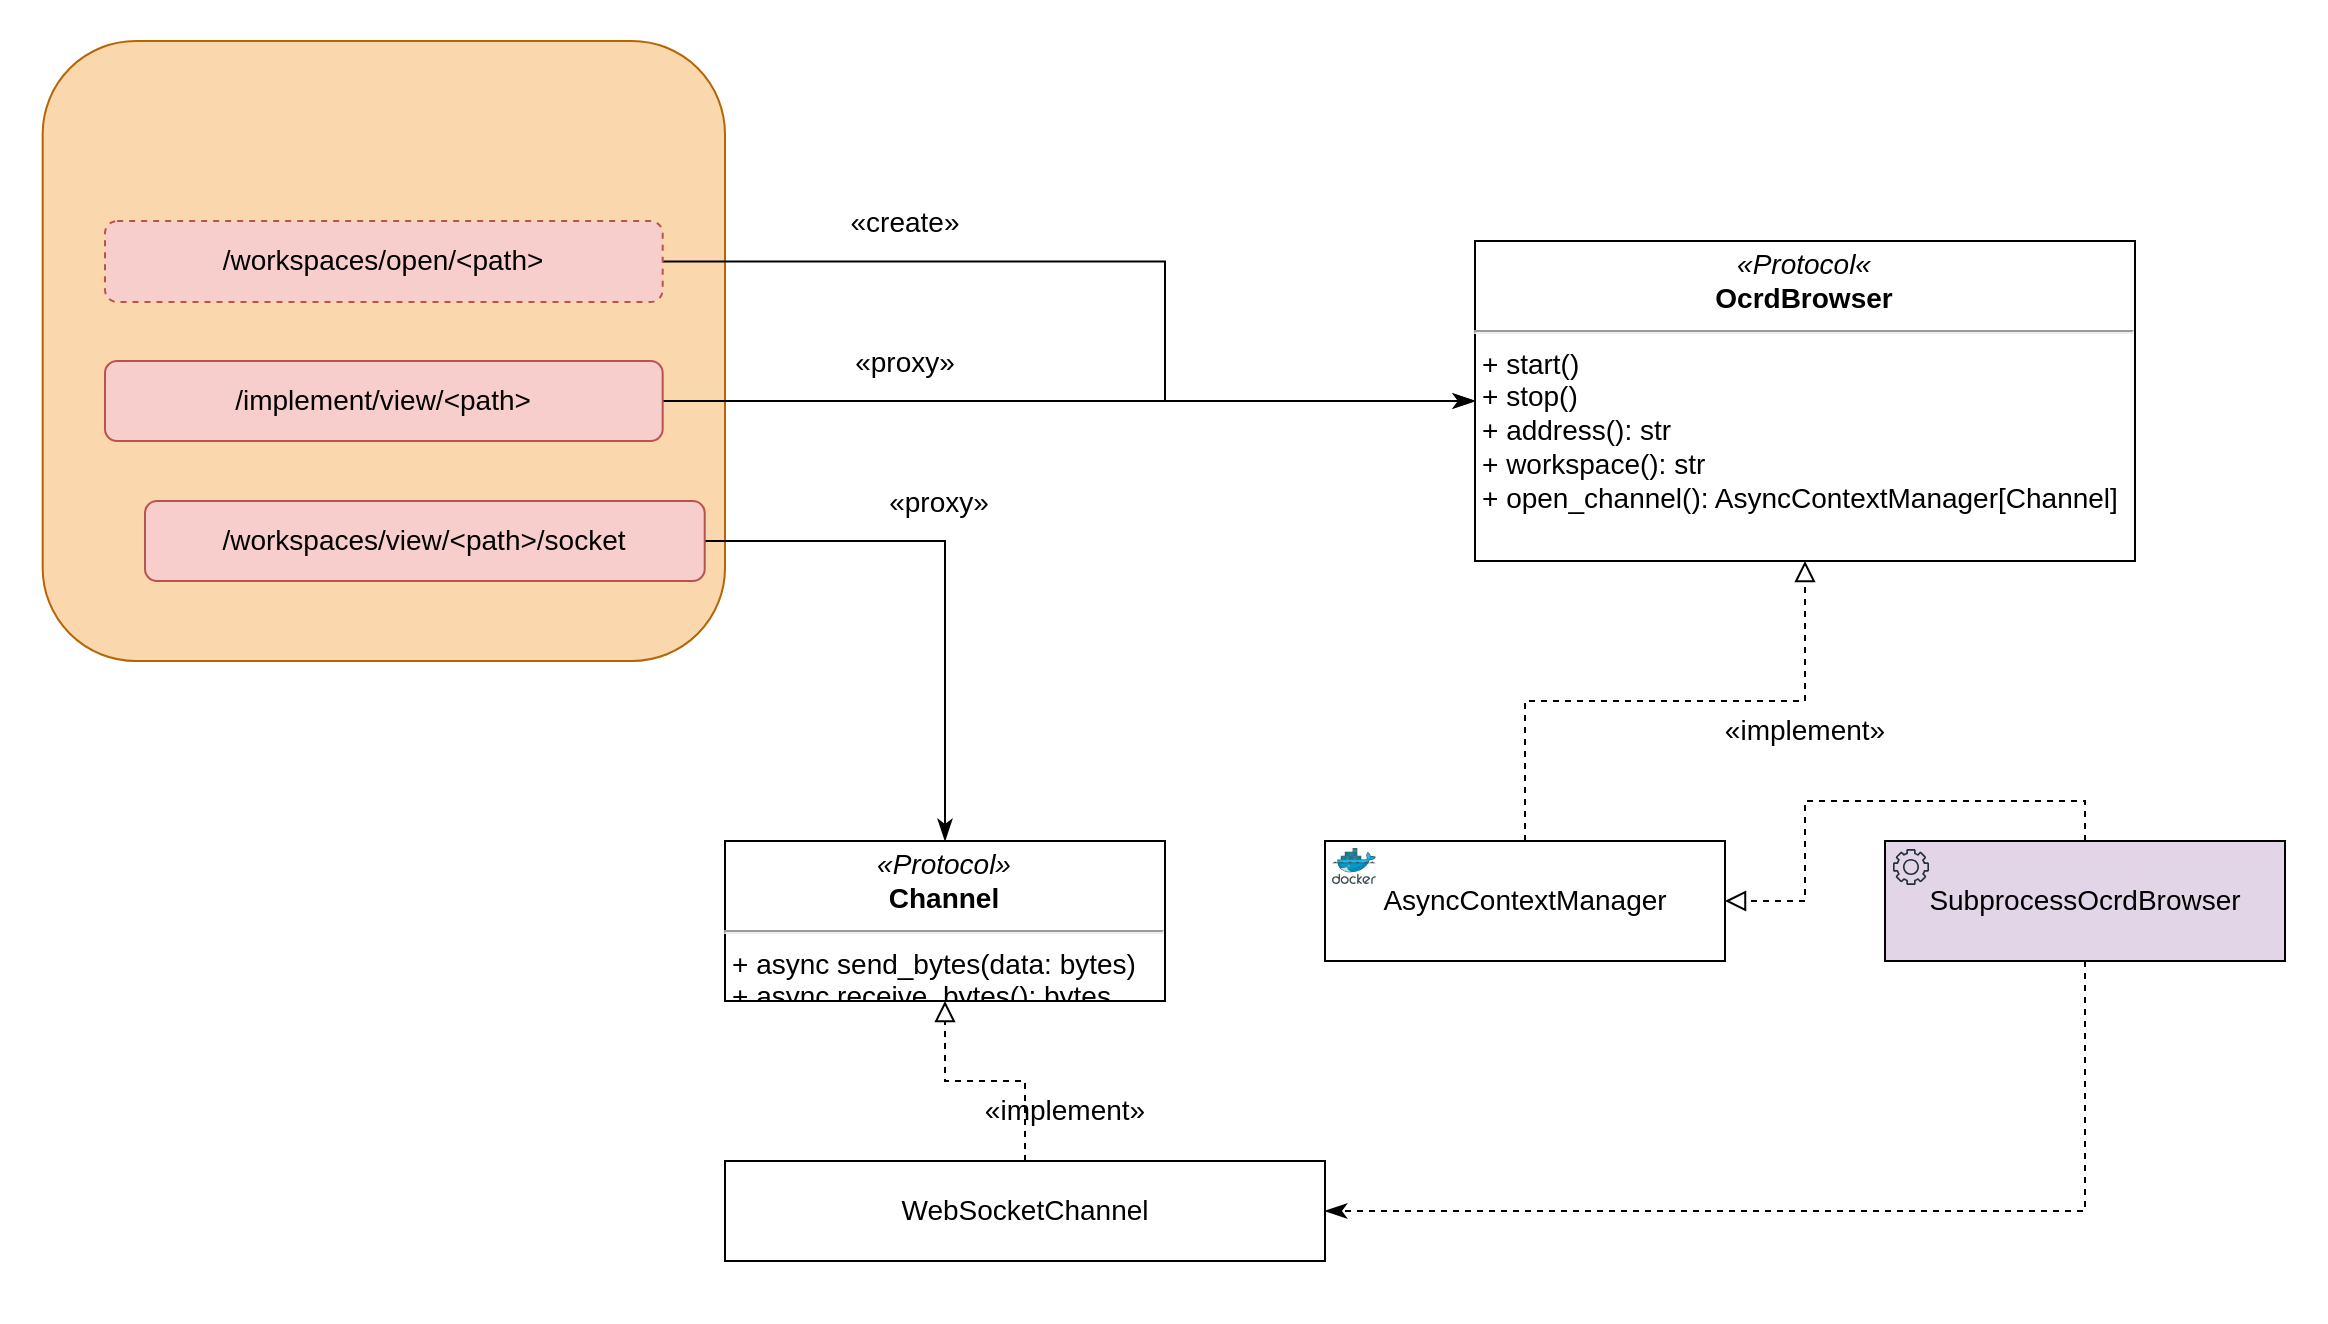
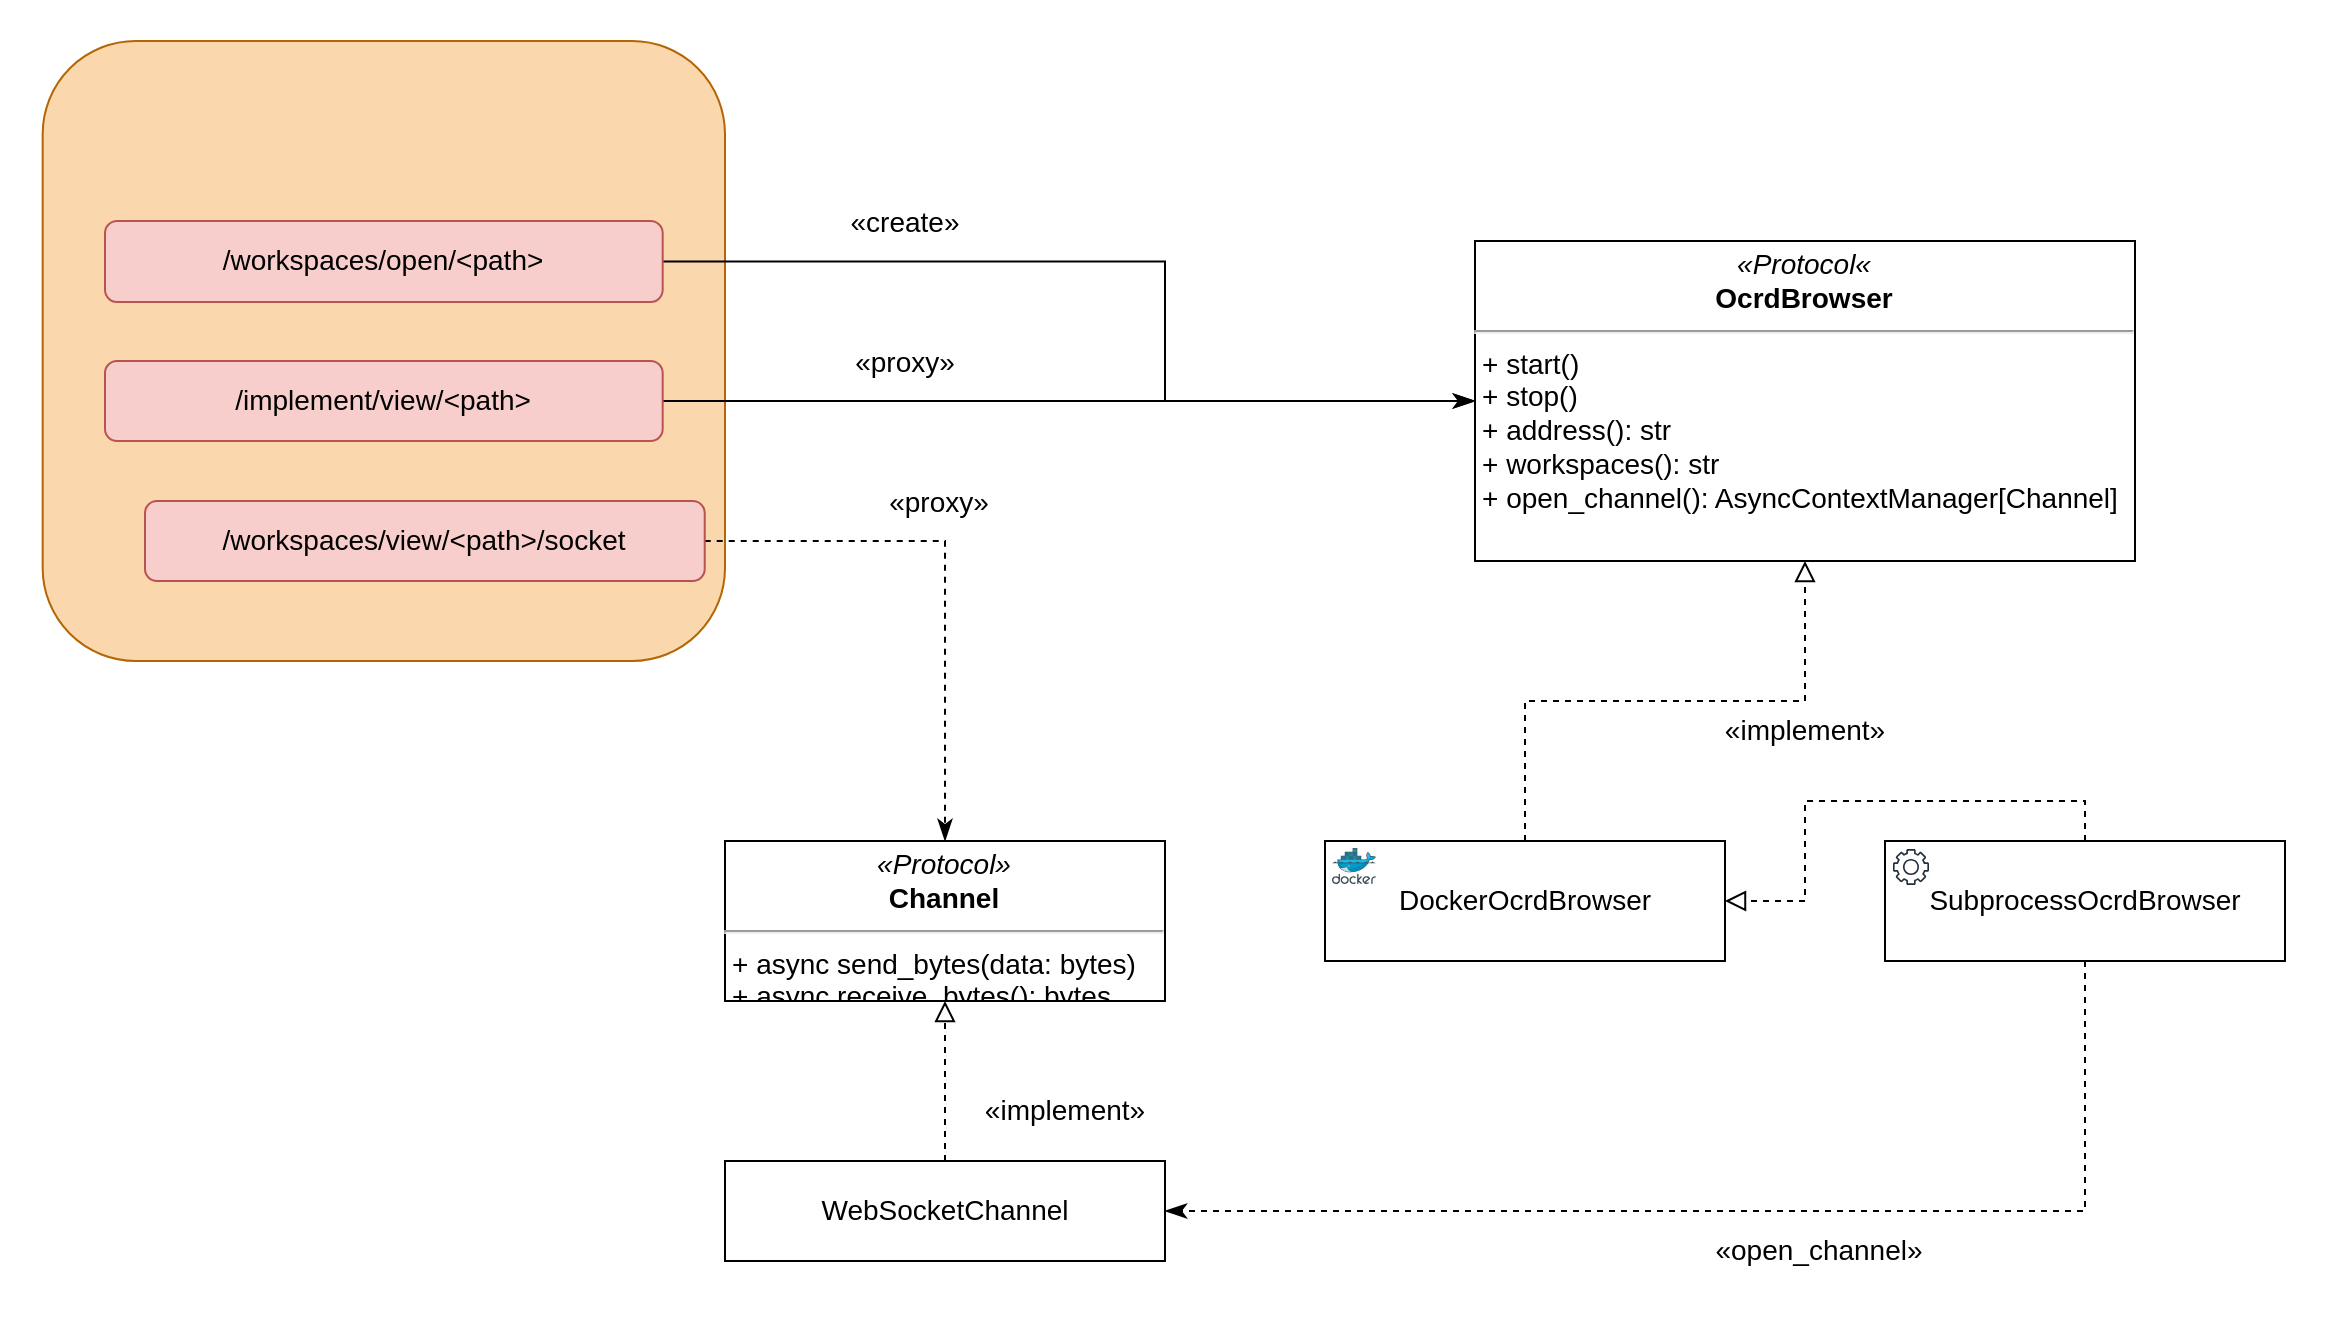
  <mxCell id="0" />
  <mxCell id="1" parent="0" />
  <mxCell id="2" value="" style="rounded=1;whiteSpace=wrap;html=1;fontSize=14;fillColor=#fad7ac;strokeColor=#b46504;" vertex="1" parent="1"><mxGeometry x="20.83" y="20" width="341.17" height="310" as="geometry" /></mxCell>
  <mxCell id="3" style="edgeStyle=orthogonalEdgeStyle;rounded=0;orthogonalLoop=1;jettySize=auto;html=1;exitX=1;exitY=0.5;exitDx=0;exitDy=0;entryX=0;entryY=0.5;entryDx=0;entryDy=0;fontSize=14;endArrow=classicThin;endFill=1;startSize=8;endSize=8;" edge="1" parent="1" source="5" target="12"><mxGeometry relative="1" as="geometry"><Array as="points"><mxPoint x="582" y="130" /><mxPoint x="582" y="200" /></Array></mxGeometry></mxCell>
  <mxCell id="4" value="«create»" style="edgeLabel;html=1;align=center;verticalAlign=middle;resizable=0;points=[];fontSize=14;labelBackgroundColor=none;" vertex="1" connectable="0" parent="3"><mxGeometry x="-0.528" y="2" relative="1" as="geometry"><mxPoint x="9" y="-18" as="offset" /></mxGeometry></mxCell>
- <mxCell id="5" value="/workspaces/open/&amp;lt;path&amp;gt;" style="rounded=1;whiteSpace=wrap;html=1;fontSize=14;fillColor=#f8cecc;strokeColor=#b85450;dashed=1;" vertex="1" parent="1"><mxGeometry x="52" y="110" width="278.84" height="40.5" as="geometry" /></mxCell>
+ <mxCell id="5" value="/workspaces/open/&amp;lt;path&amp;gt;" style="rounded=1;whiteSpace=wrap;html=1;fontSize=14;fillColor=#f8cecc;strokeColor=#b85450;" vertex="1" parent="1"><mxGeometry x="52" y="110" width="278.84" height="40.5" as="geometry" /></mxCell>
  <mxCell id="6" style="edgeStyle=orthogonalEdgeStyle;rounded=0;orthogonalLoop=1;jettySize=auto;html=1;exitX=1;exitY=0.5;exitDx=0;exitDy=0;entryX=0;entryY=0.5;entryDx=0;entryDy=0;fontSize=14;endArrow=classicThin;endFill=1;startSize=8;endSize=8;" edge="1" parent="1" source="8" target="12"><mxGeometry relative="1" as="geometry"><Array as="points"><mxPoint x="372" y="200" /><mxPoint x="372" y="200" /></Array></mxGeometry></mxCell>
  <mxCell id="7" value="«proxy»" style="edgeLabel;html=1;align=center;verticalAlign=middle;resizable=0;points=[];fontSize=14;labelBackgroundColor=none;" vertex="1" connectable="0" parent="6"><mxGeometry x="-0.637" y="2" relative="1" as="geometry"><mxPoint x="47" y="-18" as="offset" /></mxGeometry></mxCell>
  <mxCell id="8" value="/implement/view/&amp;lt;path&amp;gt;" style="rounded=1;whiteSpace=wrap;html=1;fontSize=14;fillColor=#f8cecc;strokeColor=#b85450;" vertex="1" parent="1"><mxGeometry x="52" y="180" width="278.84" height="40" as="geometry" /></mxCell>
- <mxCell id="9" style="rounded=0;orthogonalLoop=1;jettySize=auto;html=1;exitX=1;exitY=0.5;exitDx=0;exitDy=0;entryX=0.5;entryY=0;entryDx=0;entryDy=0;fontSize=14;endArrow=classicThin;endFill=1;startSize=8;endSize=8;edgeStyle=orthogonalEdgeStyle;" edge="1" parent="1" source="11" target="25"><mxGeometry relative="1" as="geometry" /></mxCell>
+ <mxCell id="9" style="rounded=0;orthogonalLoop=1;jettySize=auto;html=1;exitX=1;exitY=0.5;exitDx=0;exitDy=0;entryX=0.5;entryY=0;entryDx=0;entryDy=0;fontSize=14;endArrow=classicThin;endFill=1;startSize=8;endSize=8;edgeStyle=orthogonalEdgeStyle;dashed=1;" edge="1" parent="1" source="11" target="25"><mxGeometry relative="1" as="geometry" /></mxCell>
  <mxCell id="10" value="«proxy»" style="edgeLabel;html=1;align=center;verticalAlign=middle;resizable=0;points=[];fontSize=14;labelBackgroundColor=none;" vertex="1" connectable="0" parent="9"><mxGeometry x="-0.671" relative="1" as="geometry"><mxPoint x="73" y="-20" as="offset" /></mxGeometry></mxCell>
  <mxCell id="11" value="/workspaces/view/&amp;lt;path&amp;gt;/socket" style="rounded=1;whiteSpace=wrap;html=1;fontSize=14;fillColor=#f8cecc;strokeColor=#b85450;" vertex="1" parent="1"><mxGeometry x="72" y="250" width="279.86" height="40" as="geometry" /></mxCell>
- <mxCell id="12" value="&lt;p style=&quot;margin: 4px 0px 0px; text-align: center; font-size: 14px;&quot;&gt;&lt;i style=&quot;font-size: 14px;&quot;&gt;«Protocol«&lt;/i&gt;&lt;br style=&quot;font-size: 14px;&quot;&gt;&lt;b style=&quot;font-size: 14px;&quot;&gt;OcrdBrowser&lt;/b&gt;&lt;/p&gt;&lt;hr style=&quot;font-size: 14px;&quot;&gt;&lt;p style=&quot;margin: 0px 0px 0px 4px; font-size: 14px;&quot;&gt;&lt;span style=&quot;background-color: initial; font-size: 14px;&quot;&gt;+ start()&lt;/span&gt;&lt;/p&gt;&lt;p style=&quot;margin: 0px 0px 0px 4px; font-size: 14px;&quot;&gt;+ stop()&lt;/p&gt;&lt;p style=&quot;margin: 0px 0px 0px 4px; font-size: 14px;&quot;&gt;+ address(): str&lt;/p&gt;&lt;p style=&quot;margin: 0px 0px 0px 4px; font-size: 14px;&quot;&gt;+ workspace(): str&lt;/p&gt;&lt;p style=&quot;margin: 0px 0px 0px 4px; font-size: 14px;&quot;&gt;+ open_channel(): AsyncContextManager[Channel]&lt;/p&gt;" style="verticalAlign=top;align=left;overflow=fill;fontSize=14;fontFamily=Helvetica;html=1;" vertex="1" parent="1"><mxGeometry x="737" y="120" width="330" height="160" as="geometry" /></mxCell>
+ <mxCell id="12" value="&lt;p style=&quot;margin: 4px 0px 0px; text-align: center; font-size: 14px;&quot;&gt;&lt;i style=&quot;font-size: 14px;&quot;&gt;«Protocol«&lt;/i&gt;&lt;br style=&quot;font-size: 14px;&quot;&gt;&lt;b style=&quot;font-size: 14px;&quot;&gt;OcrdBrowser&lt;/b&gt;&lt;/p&gt;&lt;hr style=&quot;font-size: 14px;&quot;&gt;&lt;p style=&quot;margin: 0px 0px 0px 4px; font-size: 14px;&quot;&gt;&lt;span style=&quot;background-color: initial; font-size: 14px;&quot;&gt;+ start()&lt;/span&gt;&lt;/p&gt;&lt;p style=&quot;margin: 0px 0px 0px 4px; font-size: 14px;&quot;&gt;+ stop()&lt;/p&gt;&lt;p style=&quot;margin: 0px 0px 0px 4px; font-size: 14px;&quot;&gt;+ address(): str&lt;/p&gt;&lt;p style=&quot;margin: 0px 0px 0px 4px; font-size: 14px;&quot;&gt;+ workspaces(): str&lt;/p&gt;&lt;p style=&quot;margin: 0px 0px 0px 4px; font-size: 14px;&quot;&gt;+ open_channel(): AsyncContextManager[Channel]&lt;/p&gt;" style="verticalAlign=top;align=left;overflow=fill;fontSize=14;fontFamily=Helvetica;html=1;" vertex="1" parent="1"><mxGeometry x="737" y="120" width="330" height="160" as="geometry" /></mxCell>
  <mxCell id="13" style="edgeStyle=orthogonalEdgeStyle;rounded=0;orthogonalLoop=1;jettySize=auto;html=1;exitX=0.5;exitY=0;exitDx=0;exitDy=0;fontSize=14;startSize=8;endSize=8;entryX=0.5;entryY=1;entryDx=0;entryDy=0;endArrow=block;endFill=0;dashed=1;" edge="1" parent="1" source="14" target="12"><mxGeometry relative="1" as="geometry" /></mxCell>
- <mxCell id="14" value="AsyncContextManager" style="html=1;fontSize=14;" vertex="1" parent="1"><mxGeometry x="662" y="420" width="200" height="60" as="geometry" /></mxCell>
+ <mxCell id="14" value="DockerOcrdBrowser" style="html=1;fontSize=14;" vertex="1" parent="1"><mxGeometry x="662" y="420" width="200" height="60" as="geometry" /></mxCell>
  <mxCell id="15" style="edgeStyle=orthogonalEdgeStyle;rounded=0;orthogonalLoop=1;jettySize=auto;html=1;exitX=0.5;exitY=0;exitDx=0;exitDy=0;fontSize=14;startSize=8;endSize=8;endArrow=block;endFill=0;dashed=1;" edge="1" parent="1" source="17" target="14"><mxGeometry relative="1" as="geometry" /></mxCell>
  <mxCell id="16" style="rounded=0;orthogonalLoop=1;jettySize=auto;html=1;exitX=0.5;exitY=1;exitDx=0;exitDy=0;dashed=1;fontSize=14;endArrow=classicThin;endFill=1;startSize=8;endSize=8;entryX=1;entryY=0.5;entryDx=0;entryDy=0;edgeStyle=orthogonalEdgeStyle;" edge="1" parent="1" source="17" target="20"><mxGeometry relative="1" as="geometry"><mxPoint x="902" y="600" as="targetPoint" /></mxGeometry></mxCell>
- <mxCell id="17" value="SubprocessOcrdBrowser" style="html=1;fontSize=14;fillColor=#e1d5e7;" vertex="1" parent="1"><mxGeometry x="942" y="420" width="200" height="60" as="geometry" /></mxCell>
+ <mxCell id="17" value="SubprocessOcrdBrowser" style="html=1;fontSize=14;" vertex="1" parent="1"><mxGeometry x="942" y="420" width="200" height="60" as="geometry" /></mxCell>
  <mxCell id="18" value="&lt;font style=&quot;font-size: 14px;&quot;&gt;«implement»&lt;/font&gt;" style="text;html=1;align=center;verticalAlign=middle;resizable=0;points=[];autosize=1;strokeColor=none;fillColor=none;fontSize=14;" vertex="1" parent="1"><mxGeometry x="852" y="350" width="100" height="30" as="geometry" /></mxCell>
  <mxCell id="19" style="edgeStyle=orthogonalEdgeStyle;rounded=0;orthogonalLoop=1;jettySize=auto;html=1;exitX=0.5;exitY=0;exitDx=0;exitDy=0;entryX=0.5;entryY=1;entryDx=0;entryDy=0;fontSize=14;endArrow=block;endFill=0;startSize=8;endSize=8;dashed=1;" edge="1" parent="1" source="20" target="25"><mxGeometry relative="1" as="geometry" /></mxCell>
- <mxCell id="20" value="WebSocketChannel" style="html=1;fontSize=14;" vertex="1" parent="1"><mxGeometry x="362" y="580" width="300" height="50" as="geometry" /></mxCell>
+ <mxCell id="20" value="WebSocketChannel" style="html=1;fontSize=14;" vertex="1" parent="1"><mxGeometry x="362" y="580" width="220" height="50" as="geometry" /></mxCell>
+ <mxCell id="21" value="«open_channel»" style="text;html=1;align=center;verticalAlign=middle;resizable=0;points=[];autosize=1;strokeColor=none;fillColor=none;fontSize=14;" vertex="1" parent="1"><mxGeometry x="844" y="610" width="130" height="30" as="geometry" /></mxCell>
  <mxCell id="22" value="" style="sketch=0;outlineConnect=0;fontColor=#232F3E;gradientColor=none;fillColor=#232F3D;strokeColor=none;dashed=0;verticalLabelPosition=bottom;verticalAlign=top;align=center;html=1;fontSize=14;fontStyle=0;aspect=fixed;pointerEvents=1;shape=mxgraph.aws4.gear;" vertex="1" parent="1"><mxGeometry x="946" y="424" width="18" height="18" as="geometry" /></mxCell>
  <mxCell id="23" value="" style="sketch=0;aspect=fixed;html=1;points=[];align=center;image;fontSize=14;image=img/lib/mscae/Docker.svg;" vertex="1" parent="1"><mxGeometry x="666" y="424" width="21.95" height="18" as="geometry" /></mxCell>
  <mxCell id="24" value="" style="shape=image;verticalLabelPosition=bottom;labelBackgroundColor=default;verticalAlign=top;aspect=fixed;imageAspect=0;image=https://fastapi.tiangolo.com/img/logo-margin/logo-teal.png;fontSize=14;" vertex="1" parent="1"><mxGeometry x="94.6" y="30" width="193.62" height="70" as="geometry" /></mxCell>
  <mxCell id="25" value="&lt;p style=&quot;margin: 4px 0px 0px; text-align: center; font-size: 14px;&quot;&gt;&lt;font style=&quot;font-size: 14px;&quot;&gt;&lt;i style=&quot;font-size: 14px;&quot;&gt;«Protocol»&lt;/i&gt;&lt;br style=&quot;font-size: 14px;&quot;&gt;&lt;b style=&quot;font-size: 14px;&quot;&gt;Channel&lt;/b&gt;&lt;/font&gt;&lt;/p&gt;&lt;hr style=&quot;font-size: 14px;&quot;&gt;&lt;p style=&quot;margin: 0px 0px 0px 4px; font-size: 14px;&quot;&gt;&lt;font style=&quot;font-size: 14px;&quot;&gt;&lt;span style=&quot;background-color: initial; font-size: 14px;&quot;&gt;+ async send_bytes(data: bytes)&lt;/span&gt;&lt;br style=&quot;font-size: 14px;&quot;&gt;&lt;/font&gt;&lt;/p&gt;&lt;p style=&quot;margin: 0px 0px 0px 4px; font-size: 14px;&quot;&gt;&lt;font style=&quot;font-size: 14px;&quot;&gt;+ async receive_bytes(): bytes&lt;/font&gt;&lt;/p&gt;" style="verticalAlign=top;align=left;overflow=fill;fontSize=14;fontFamily=Helvetica;html=1;labelBackgroundColor=none;" vertex="1" parent="1"><mxGeometry x="362" y="420" width="220" height="80" as="geometry" /></mxCell>
  <mxCell id="26" value="&lt;font style=&quot;font-size: 14px;&quot;&gt;«implement»&lt;/font&gt;" style="text;html=1;align=center;verticalAlign=middle;resizable=0;points=[];autosize=1;strokeColor=none;fillColor=none;fontSize=14;" vertex="1" parent="1"><mxGeometry x="482" y="540" width="100" height="30" as="geometry" /></mxCell>
